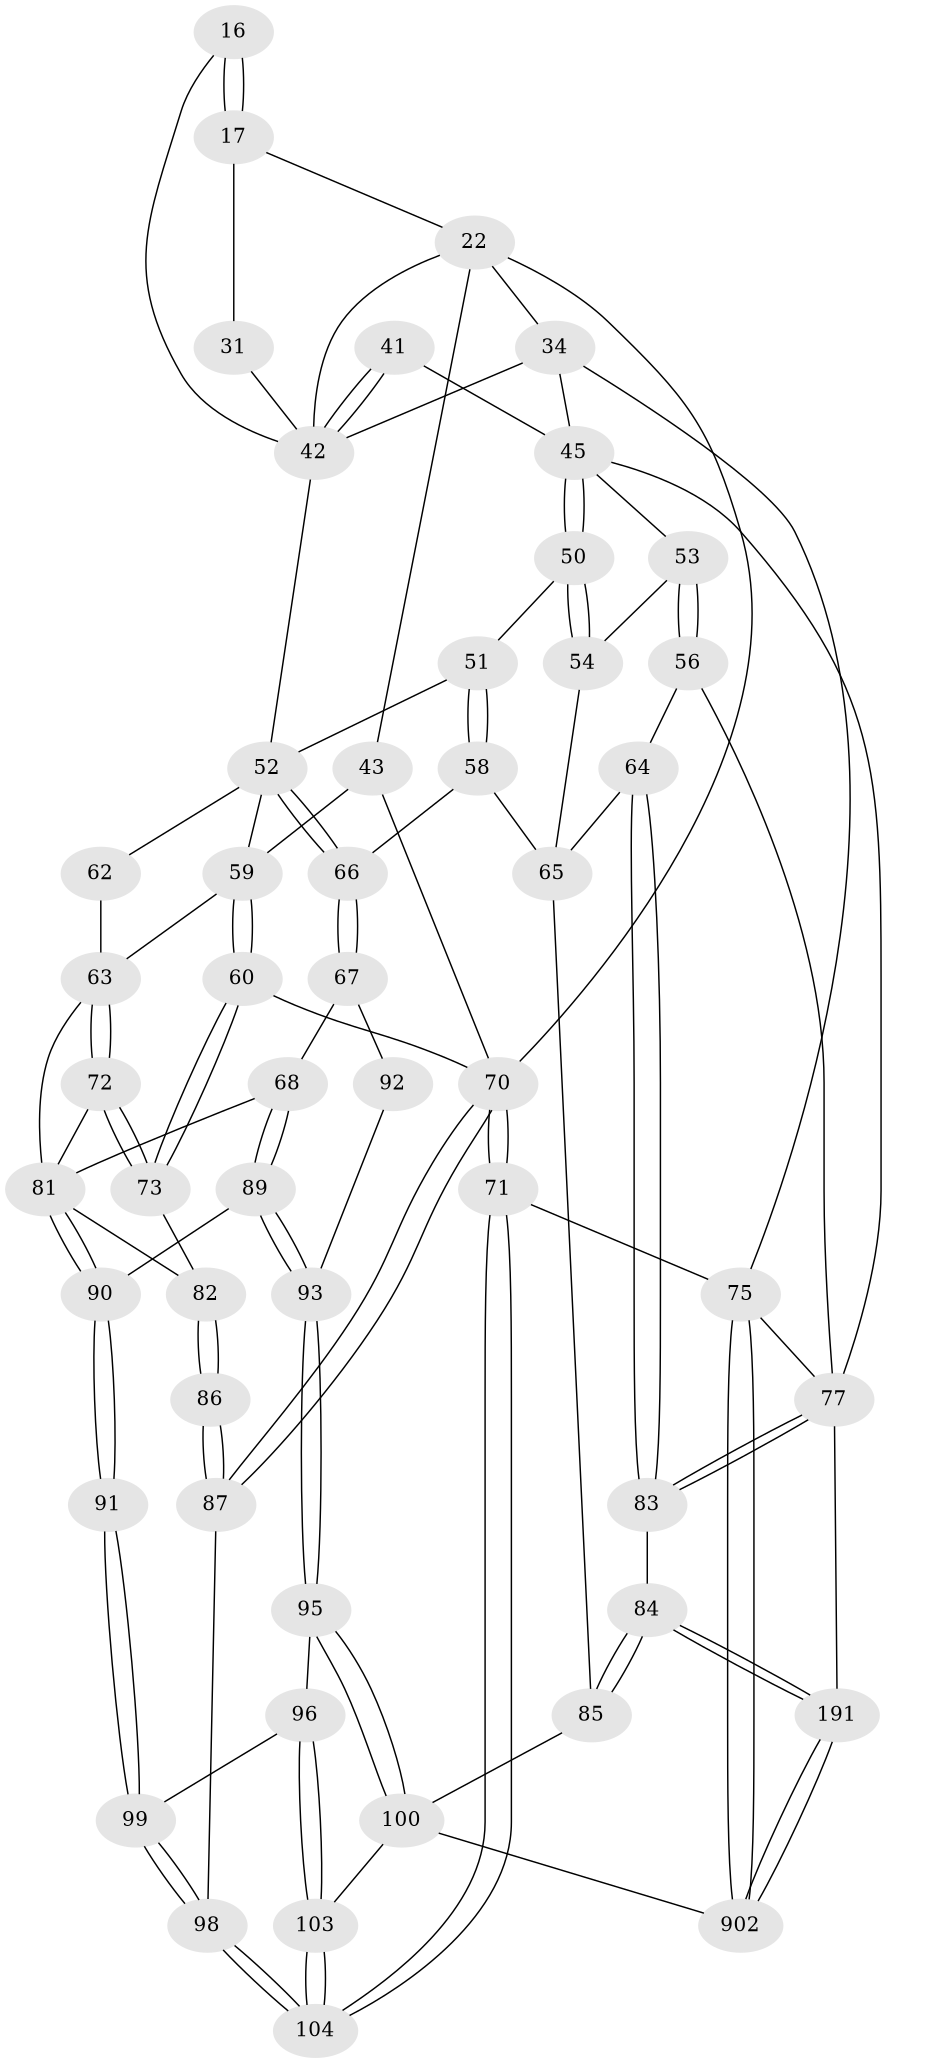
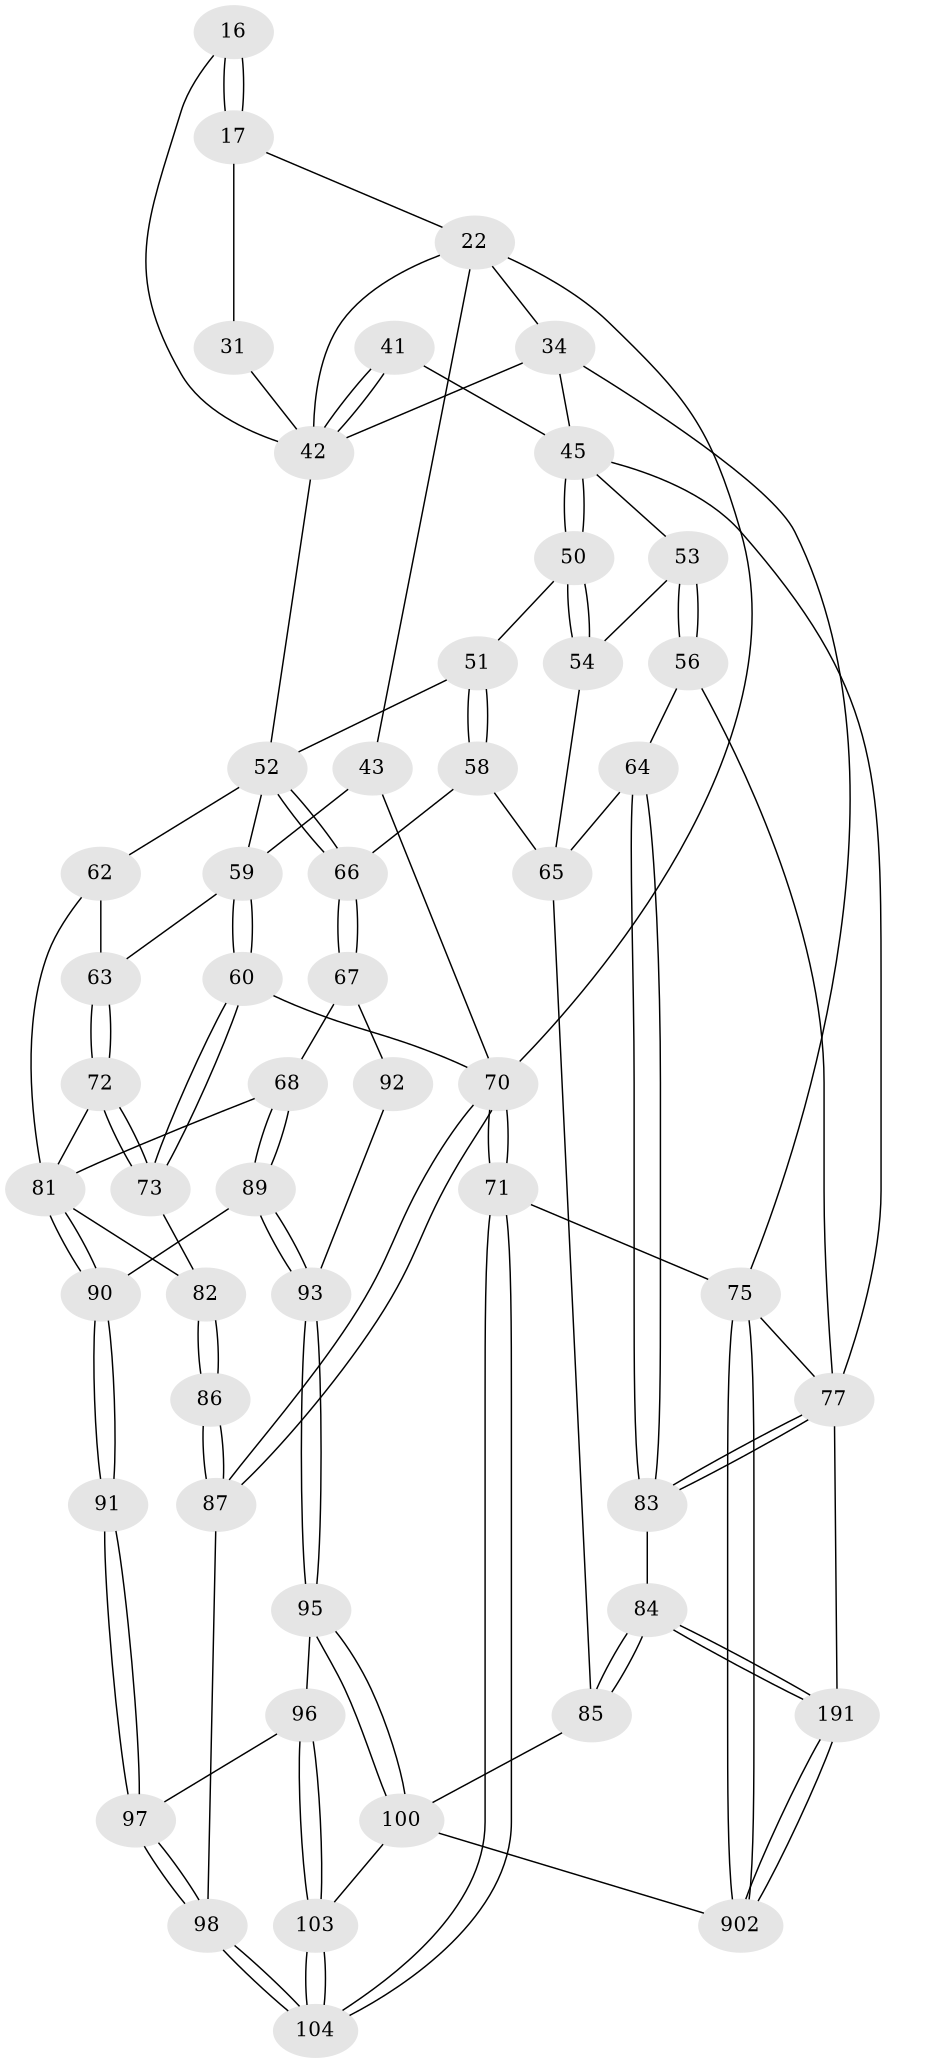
  graph {
    node [color=gray90 style=filled]
    16 [super="+15+12"]
    17 [super="+11"]
    42 [super="+40+30+32+35+26"]
    22 [super="+10+13"]
    31 [super="+29"]
    52 [super="+46+47"]
    34 [super="+33+19"]
    43 [super="+24"]
    70 [super="+61+44+21"]
    45 [super="+39+38"]
    75 [super="+5"]
    59 [super="+49+48"]
    71 [super="+7"]
    87
    50
    53
    77 [super="+76+55+36"]
    n18 [label=902]
    41
    62
    66
    60
    63
    51
    54
    56
    83
    n28 [label=191]
    58
    65 [super="+57"]
    81 [super="+74+69"]
    67
    64
    85 [super="+78"]
    73
    72
    82
    90
    84
    100 [super="+99+79"]
    68
    92 [super="+80"]
    89
    93
    104
    98
    86
    91
    103
-   97 [label=99]
+   97
    95
    96
    16 -- 17 [weight=2]
    16 -- 17
    16 -- 42 [weight=2]
    17 -- 22
    17 -- 31
    42 -- 52
    22 -- 42 [weight=2]
    22 -- 34 [weight=2]
    22 -- 43
    22 -- 70
    31 -- 42 [weight=3]
    52 -- 59
    52 -- 62
    52 -- 66
    52 -- 66
    34 -- 42 [weight=2]
    34 -- 45 [weight=2]
    34 -- 75
    43 -- 70 [weight=2]
    43 -- 59 [weight=2]
    70 -- 71 [weight=3]
    70 -- 71
    70 -- 87
    70 -- 87
    45 -- 50
    45 -- 50
    45 -- 53
    45 -- 77
    75 -- 77 [weight=2]
    75 -- n18
    75 -- n18
    59 -- 60
    59 -- 60
    59 -- 63
    71 -- 75 [weight=2]
    71 -- 104
    71 -- 104
    87 -- 98
    50 -- 51
    50 -- 54
    50 -- 54
    53 -- 54
    53 -- 56
    53 -- 56
    77 -- 83
    77 -- 83
    77 -- n28
    41 -- 42 [weight=2]
    41 -- 42
    41 -- 45
    62 -- 63
-   63 -- 81
+   62 -- 81
    66 -- 67
    66 -- 67
    60 -- 70
    60 -- 73
    60 -- 73
    63 -- 72
    63 -- 72
    51 -- 52
    51 -- 58
    51 -- 58
    54 -- 65
    56 -- 77
    56 -- 64
    83 -- 84
    n28 -- n18
    n28 -- n18
    58 -- 66
    58 -- 65
    65 -- 85
    81 -- 82
    81 -- 90
    81 -- 90
    67 -- 68
    67 -- 92
    64 -- 83
    64 -- 83
    64 -- 65
    85 -- 100 [weight=2]
    73 -- 82
    72 -- 81
    72 -- 73
    72 -- 73
    82 -- 86
    82 -- 86
    90 -- 91
    90 -- 91
    84 -- n28
    84 -- n28
    84 -- 85
    84 -- 85
    100 -- n18
    100 -- 103
    68 -- 81
    68 -- 89
    68 -- 89
    92 -- 93
    89 -- 90
    89 -- 93
    89 -- 93
    93 -- 95
    93 -- 95
    98 -- 104
    98 -- 104
    86 -- 87
    86 -- 87
    91 -- 97
    91 -- 97
    103 -- 104
    103 -- 104
    97 -- 98
    97 -- 98
    95 -- 100
    95 -- 100
    95 -- 96
    96 -- 103
    96 -- 103
    96 -- 97
  }
